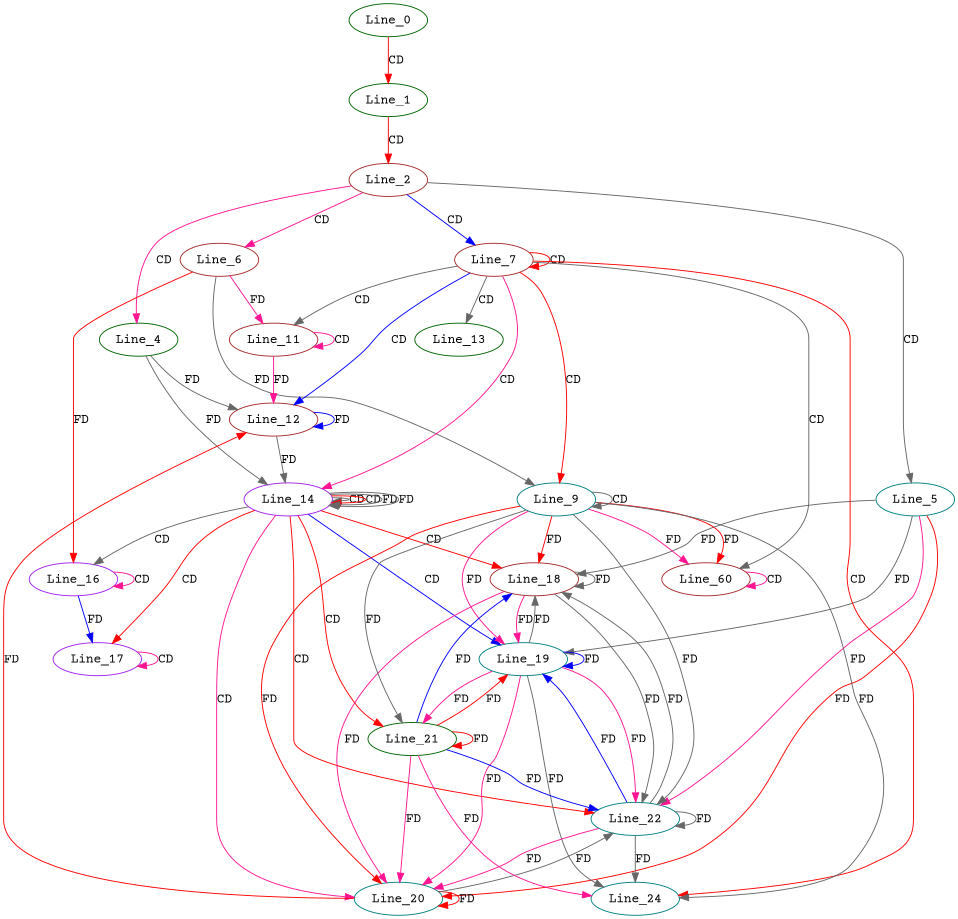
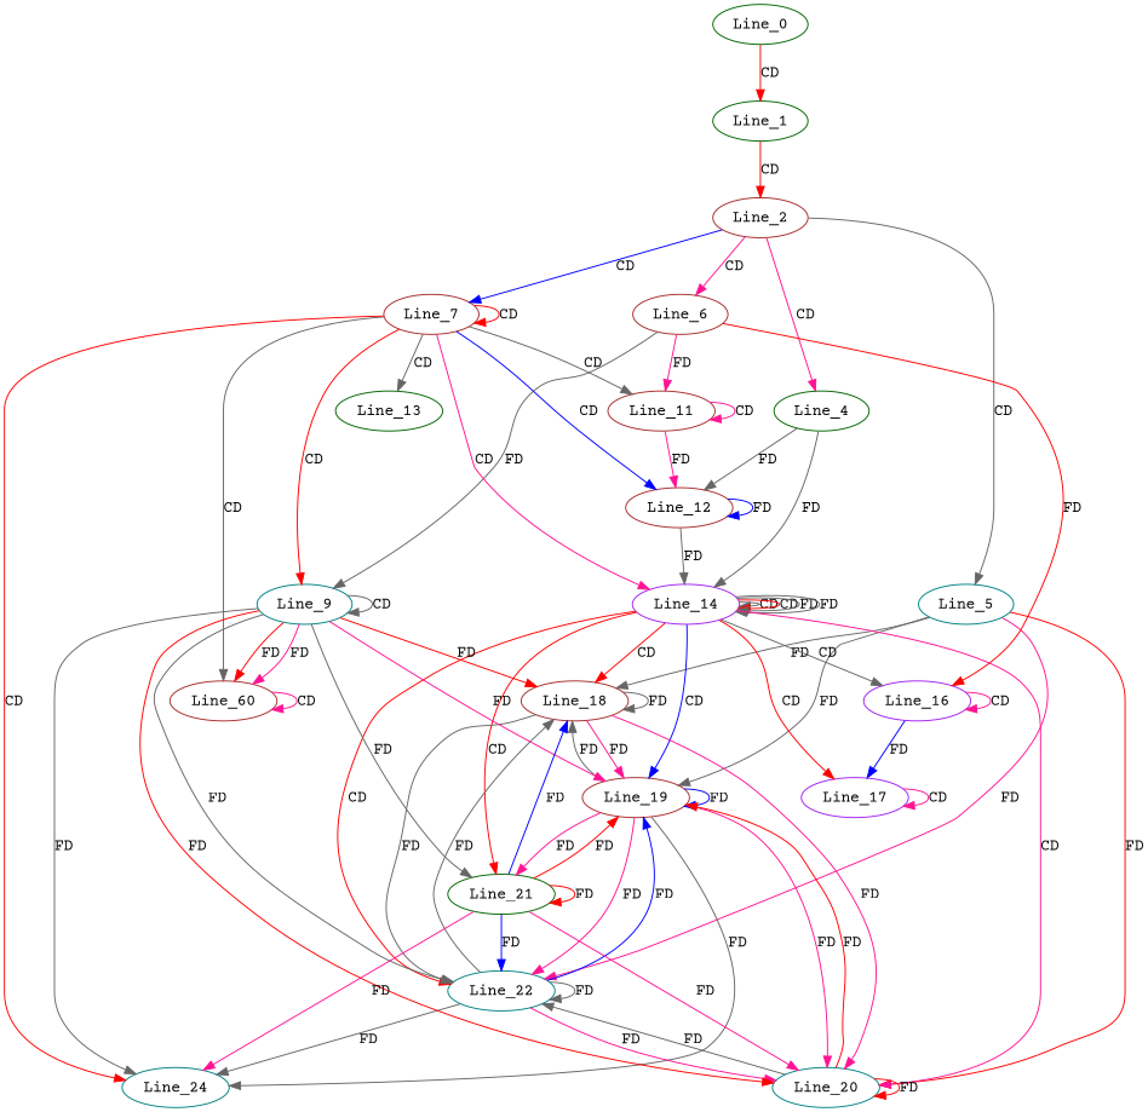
  digraph {
    fontname="Courier Prime"
    node [color=brown fontname="Courier Prime"]
    edge [color=gray40 fontname="Courier Prime"]
    Line_0 [color=darkgreen]
    Line_1 [color=darkgreen]
    Line_2
    Line_4 [color=darkgreen]
    Line_5 [color=teal]
    Line_6
    Line_7
    Line_12
    Line_14 [color=purple]
    Line_18
-   Line_19 [color=teal]
+   Line_19
    Line_20 [color=teal]
    Line_22 [color=teal]
    Line_9 [color=teal]
    Line_11
    Line_16 [color=purple]
    n17 [label=Line_60]
    Line_13 [color=darkgreen]
    Line_24 [color=teal]
    Line_21 [color=darkgreen]
    Line_17 [color=purple]
    Line_0 -> Line_1 [color=red label=CD]
    Line_1 -> Line_2 [color=red label=CD]
    Line_2 -> Line_4 [color=deeppink label=CD]
    Line_2 -> Line_5 [label=CD]
    Line_2 -> Line_6 [color=deeppink label=CD]
    Line_2 -> Line_7 [color=blue label=CD]
    Line_4 -> Line_12 [label=FD]
    Line_4 -> Line_14 [label=FD]
    Line_5 -> Line_18 [label=FD]
    Line_5 -> Line_19 [label=FD]
    Line_5 -> Line_20 [color=red label=FD]
    Line_5 -> Line_22 [color=deeppink label=FD]
    Line_6 -> Line_9 [label=FD]
    Line_6 -> Line_11 [color=deeppink label=FD]
    Line_6 -> Line_16 [color=red label=FD]
    Line_7 -> Line_7 [color=red label=CD]
    Line_7 -> Line_12 [color=blue label=CD]
    Line_7 -> Line_14 [color=deeppink label=CD]
    Line_7 -> Line_9 [color=red label=CD]
    Line_7 -> Line_11 [label=CD]
    Line_7 -> n17 [label=CD]
    Line_7 -> Line_13 [label=CD]
    Line_7 -> Line_24 [color=red label=CD]
    Line_12 -> Line_12 [color=blue label=FD]
    Line_12 -> Line_14 [label=FD]
    Line_14 -> Line_14 [label=CD]
    Line_14 -> Line_14 [color=red label=CD]
    Line_14 -> Line_14 [label=FD]
    Line_14 -> Line_14 [label=FD]
    Line_14 -> Line_18 [color=red label=CD]
    Line_14 -> Line_19 [color=blue label=CD]
    Line_14 -> Line_20 [color=deeppink label=CD]
    Line_14 -> Line_22 [color=red label=CD]
    Line_14 -> Line_16 [label=CD]
    Line_14 -> Line_21 [color=red label=CD]
    Line_14 -> Line_17 [color=red label=CD]
    Line_18 -> Line_18 [label=FD]
    Line_18 -> Line_19 [color=deeppink label=FD]
    Line_18 -> Line_20 [color=deeppink label=FD]
    Line_18 -> Line_22 [label=FD]
    Line_19 -> Line_18 [label=FD]
    Line_19 -> Line_19 [color=blue label=FD]
    Line_19 -> Line_20 [color=deeppink label=FD]
    Line_19 -> Line_22 [color=deeppink label=FD]
    Line_19 -> Line_24 [label=FD]
    Line_19 -> Line_21 [color=deeppink label=FD]
-   Line_20 -> Line_12 [color=red label=FD]
+   Line_20 -> Line_19 [color=red label=FD]
    Line_20 -> Line_20 [color=red label=FD]
    Line_20 -> Line_22 [label=FD]
    Line_22 -> Line_18 [label=FD]
    Line_22 -> Line_19 [color=blue label=FD]
    Line_22 -> Line_20 [color=deeppink label=FD]
    Line_22 -> Line_22 [label=FD]
    Line_22 -> Line_24 [label=FD]
    Line_9 -> Line_18 [color=red label=FD]
    Line_9 -> Line_19 [color=deeppink label=FD]
    Line_9 -> Line_20 [color=red label=FD]
    Line_9 -> Line_22 [label=FD]
    Line_9 -> Line_9 [label=CD]
    Line_9 -> n17 [color=red label=FD]
    Line_9 -> n17 [color=deeppink label=FD]
    Line_9 -> Line_24 [label=FD]
    Line_9 -> Line_21 [label=FD]
    Line_11 -> Line_12 [color=deeppink label=FD]
    Line_11 -> Line_11 [color=deeppink label=CD]
    Line_16 -> Line_16 [color=deeppink label=CD]
    Line_16 -> Line_17 [color=blue label=FD]
    n17 -> n17 [color=deeppink label=CD]
    Line_21 -> Line_18 [color=blue label=FD]
    Line_21 -> Line_19 [color=red label=FD]
    Line_21 -> Line_20 [color=deeppink label=FD]
    Line_21 -> Line_22 [color=blue label=FD]
    Line_21 -> Line_24 [color=deeppink label=FD]
    Line_21 -> Line_21 [color=red label=FD]
    Line_17 -> Line_17 [color=deeppink label=CD]
  }
